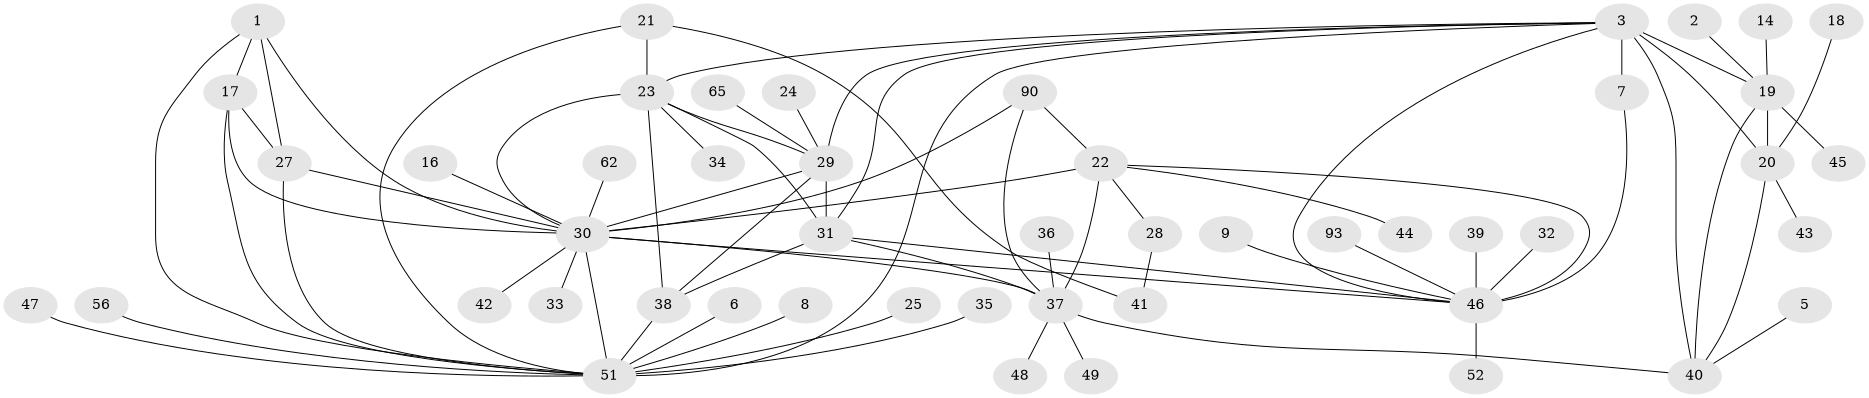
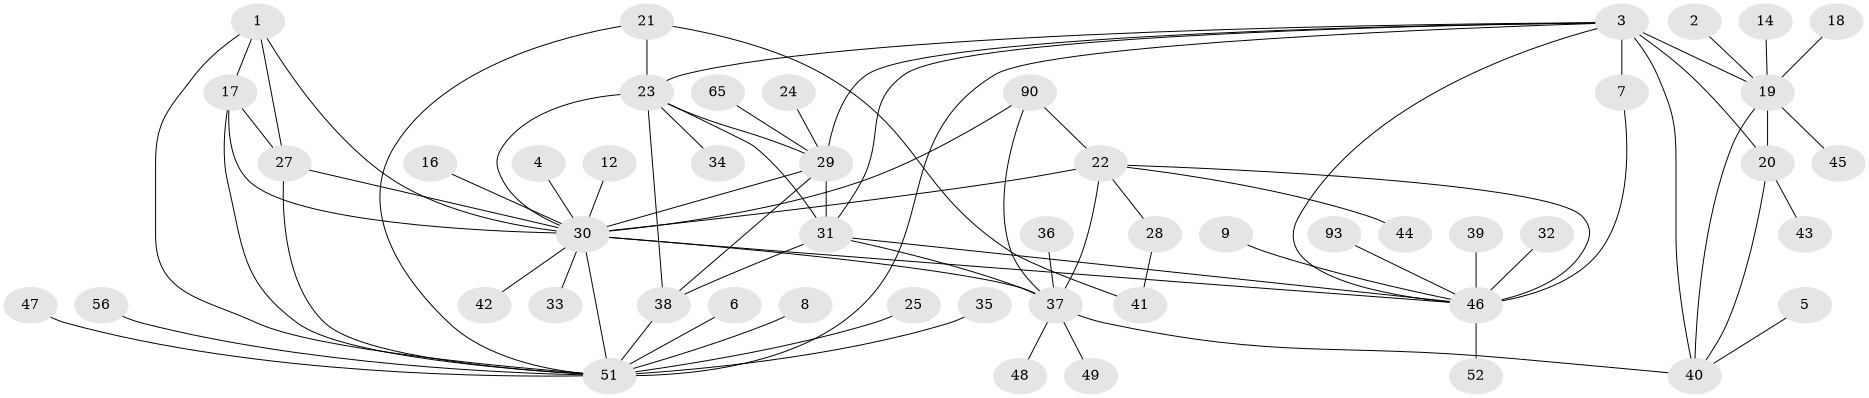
  graph {
    node [color=gray90 style=filled]
    edge [weight=1.0]
    1
    17
    27
    30
    51
    46
    37
    33
    42
    2
    19
    20
    40
    45
    3
    7
    23
    29
    31
    43
    34
    38
    52
+   4
    5
    6
    8
    9
    n29 [label=90]
    22
    28
    44
    48
    49
-   12 [label=62]
+   12
    n36 [label=93]
    14
    n38 [label=65]
    16
    18
    21
    41
    24
    25
    39
    32
    35
    36
    47
    n50 [label=56]
    1 -- 17
    1 -- 27
    1 -- 30
    1 -- 51
    17 -- 27
    17 -- 30
    17 -- 51
    27 -- 30
    27 -- 51
    30 -- 51
    30 -- 46
    30 -- 37 [weight=2.0]
    30 -- 33
    30 -- 42
    46 -- 52
    37 -- 40
    37 -- 48
    37 -- 49
    2 -- 19
    19 -- 20
    19 -- 40
    19 -- 45
    20 -- 40
    20 -- 43
    3 -- 51
    3 -- 46
    3 -- 19 [weight=2.0]
    3 -- 20 [weight=2.0]
    3 -- 40 [weight=2.0]
    3 -- 7
    3 -- 23
    3 -- 29 [weight=2.0]
    3 -- 31
    7 -- 46
    23 -- 30
    23 -- 29
    23 -- 31
    23 -- 34
    23 -- 38 [weight=2.0]
    29 -- 30
    29 -- 31
    29 -- 38 [weight=2.0]
    31 -- 46
    31 -- 37
    31 -- 38 [weight=2.0]
    38 -- 51
+   4 -- 30
    5 -- 40
    6 -- 51
    8 -- 51
    9 -- 46
    n29 -- 30
    n29 -- 37 [weight=2.0]
    n29 -- 22
    22 -- 30
    22 -- 46
    22 -- 37 [weight=2.0]
    22 -- 28
    22 -- 44
    28 -- 41
    12 -- 30
    n36 -- 46
    14 -- 19
    n38 -- 29
    16 -- 30
-   18 -- 20
+   18 -- 19
    21 -- 51
    21 -- 23
    21 -- 41
    24 -- 29
    25 -- 51
    39 -- 46 [weight=3.0]
    32 -- 46
    35 -- 51
    36 -- 37
    47 -- 51
    n50 -- 51
  }
